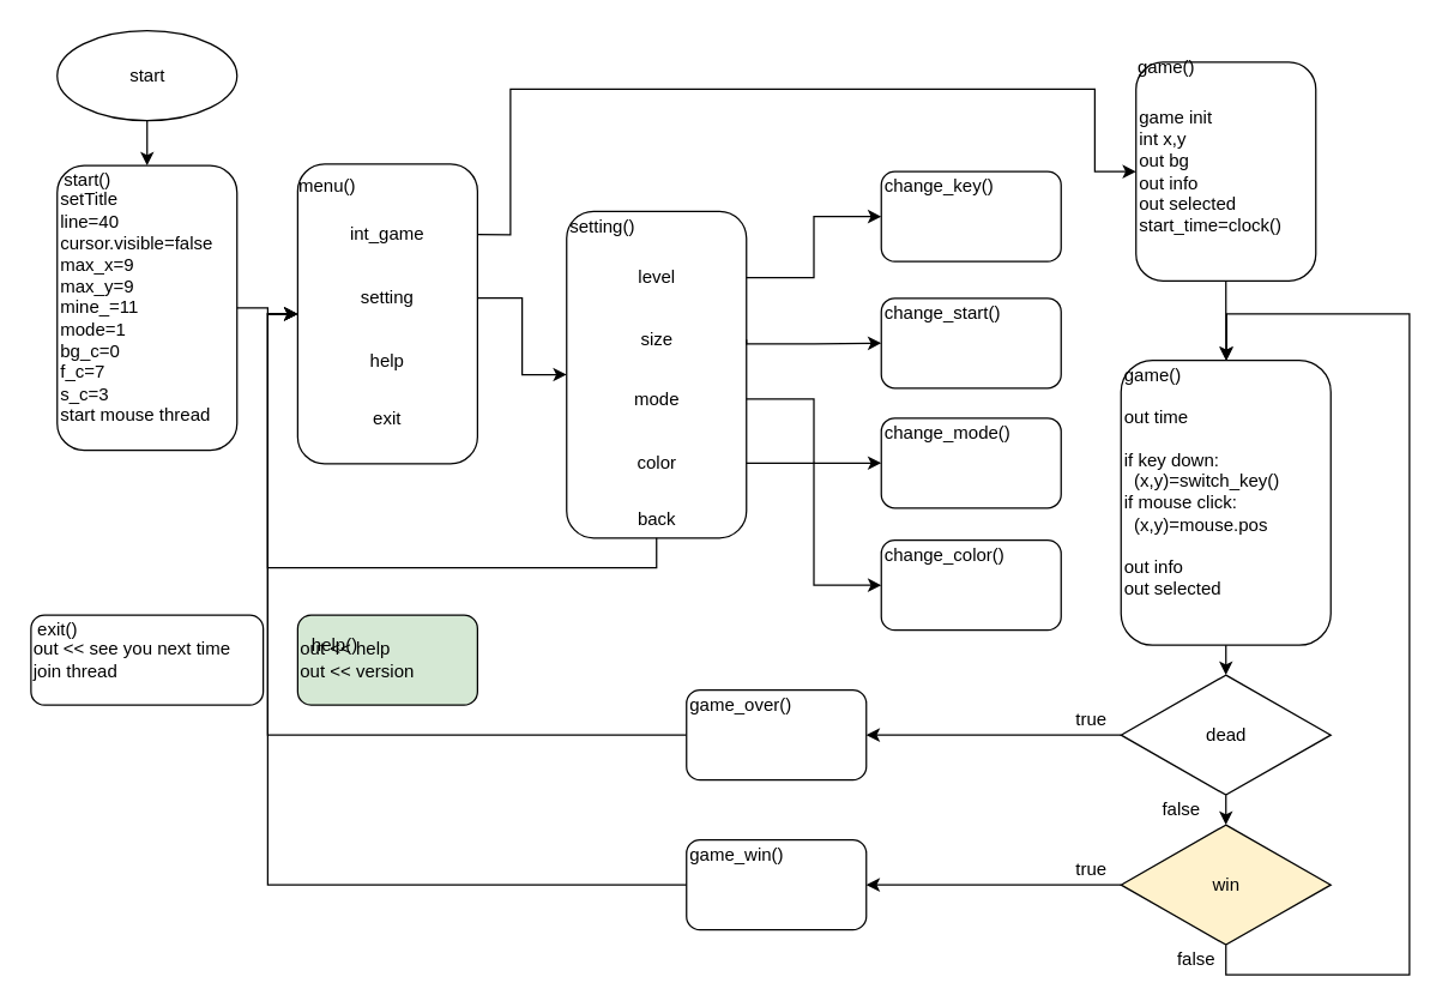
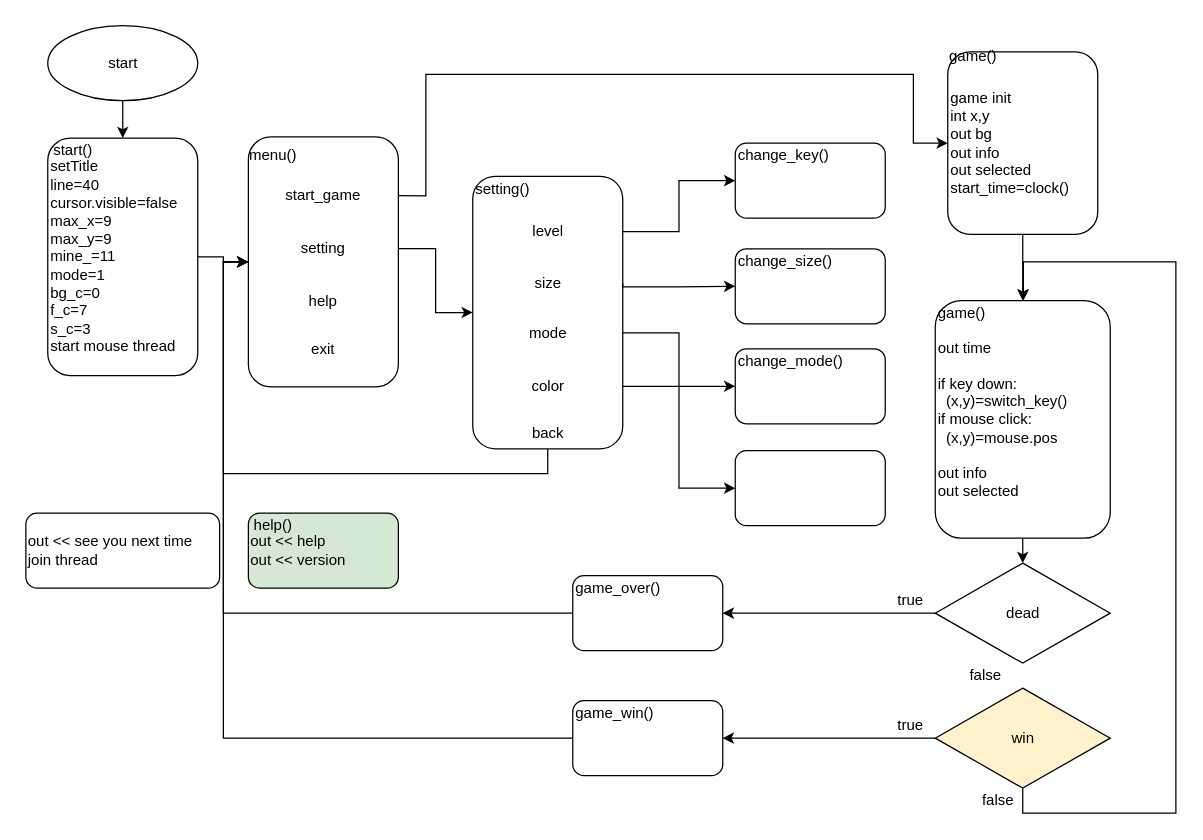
  <mxCell id="0" />
  <mxCell id="1" parent="0" />
  <mxCell id="2" style="edgeStyle=orthogonalEdgeStyle;rounded=0;orthogonalLoop=1;jettySize=auto;html=1;" parent="1" source="3" target="15" edge="1"><mxGeometry relative="1" as="geometry"><Array as="points"><mxPoint x="98" y="99" /><mxPoint x="98" y="99" /></Array></mxGeometry></mxCell>
  <mxCell id="3" value="start" style="ellipse;whiteSpace=wrap;html=1;" parent="1" vertex="1"><mxGeometry x="37.5" y="20" width="120" height="60" as="geometry" /></mxCell>
  <mxCell id="4" value="" style="group;strokeColor=none;" parent="1" vertex="1" connectable="0"><mxGeometry x="178" y="89" width="160" height="240" as="geometry" /></mxCell>
  <mxCell id="5" value="" style="group" parent="4" vertex="1" connectable="0"><mxGeometry x="20" y="20" width="120" height="200" as="geometry" /></mxCell>
  <mxCell id="6" value="" style="group" parent="5" vertex="1" connectable="0"><mxGeometry width="120" height="200" as="geometry" /></mxCell>
  <mxCell id="7" value="" style="group" parent="6" vertex="1" connectable="0"><mxGeometry width="120" height="200" as="geometry" /></mxCell>
  <mxCell id="8" value="" style="rounded=1;whiteSpace=wrap;html=1;" parent="7" vertex="1"><mxGeometry width="120" height="200" as="geometry" /></mxCell>
  <mxCell id="9" value="menu()" style="text;html=1;strokeColor=none;fillColor=none;align=center;verticalAlign=middle;whiteSpace=wrap;rounded=0;" parent="7" vertex="1"><mxGeometry width="40" height="30.769" as="geometry" /></mxCell>
- <mxCell id="10" value="int_game" style="text;html=1;strokeColor=none;fillColor=none;align=center;verticalAlign=middle;whiteSpace=wrap;rounded=0;" parent="7" vertex="1"><mxGeometry y="35.294" width="120" height="23.529" as="geometry" /></mxCell>
+ <mxCell id="10" value="start_game" style="text;html=1;strokeColor=none;fillColor=none;align=center;verticalAlign=middle;whiteSpace=wrap;rounded=0;" parent="7" vertex="1"><mxGeometry y="35.294" width="120" height="23.529" as="geometry" /></mxCell>
  <mxCell id="11" value="setting" style="text;html=1;strokeColor=none;fillColor=none;align=center;verticalAlign=middle;whiteSpace=wrap;rounded=0;" parent="7" vertex="1"><mxGeometry y="77.588" width="120" height="23.529" as="geometry" /></mxCell>
  <mxCell id="12" value="help" style="text;html=1;strokeColor=none;fillColor=none;align=center;verticalAlign=middle;whiteSpace=wrap;rounded=0;" parent="7" vertex="1"><mxGeometry y="120.147" width="120" height="23.529" as="geometry" /></mxCell>
  <mxCell id="13" value="exit" style="text;html=1;strokeColor=none;fillColor=none;align=center;verticalAlign=middle;whiteSpace=wrap;rounded=0;" parent="7" vertex="1"><mxGeometry y="158.206" width="120" height="23.529" as="geometry" /></mxCell>
  <mxCell id="14" value="" style="group" parent="1" vertex="1" connectable="0"><mxGeometry x="37.5" y="110" width="120" height="190" as="geometry" /></mxCell>
  <mxCell id="15" value="setTitle&lt;br&gt;line=40&lt;br&gt;cursor.visible=false&lt;br&gt;max_x=9&lt;br&gt;max_y=9&lt;br&gt;mine_=11&lt;br&gt;mode=1&lt;br&gt;bg_c=0&lt;br&gt;f_c=7&lt;br&gt;s_c=3&lt;br&gt;start mouse thread" style="rounded=1;whiteSpace=wrap;html=1;align=left;" parent="14" vertex="1"><mxGeometry width="120" height="190" as="geometry" /></mxCell>
  <mxCell id="16" value="start()" style="text;html=1;strokeColor=none;fillColor=none;align=center;verticalAlign=middle;whiteSpace=wrap;rounded=0;" parent="14" vertex="1"><mxGeometry width="40" height="20" as="geometry" /></mxCell>
  <mxCell id="17" value="" style="group" parent="1" vertex="1" connectable="0"><mxGeometry x="20" y="410" width="155" height="60" as="geometry" /></mxCell>
  <mxCell id="18" value="out &amp;lt;&amp;lt; see you next time&lt;br&gt;join thread" style="rounded=1;whiteSpace=wrap;html=1;align=left;" parent="17" vertex="1"><mxGeometry width="155" height="60" as="geometry" /></mxCell>
- <mxCell id="19" value="exit()" style="text;html=1;strokeColor=none;fillColor=none;align=center;verticalAlign=middle;whiteSpace=wrap;rounded=0;" parent="17" vertex="1"><mxGeometry width="36.471" height="20" as="geometry" /></mxCell>
  <mxCell id="20" value="" style="group" parent="1" vertex="1" connectable="0"><mxGeometry x="198" y="410" width="120" height="60" as="geometry" /></mxCell>
  <mxCell id="21" value="out &amp;lt;&amp;lt; help&lt;br&gt;out &amp;lt;&amp;lt; version" style="rounded=1;whiteSpace=wrap;html=1;strokeColor=#000000;align=left;fillColor=#d5e8d4;" parent="20" vertex="1"><mxGeometry width="120" height="60" as="geometry" /></mxCell>
- <mxCell id="22" value="help()" style="text;html=1;strokeColor=none;fillColor=none;align=center;verticalAlign=middle;whiteSpace=wrap;rounded=0;" parent="20" vertex="1"><mxGeometry x="5" y="10" width="40" height="20" as="geometry" /></mxCell>
+ <mxCell id="22" value="help()" style="text;html=1;strokeColor=none;fillColor=none;align=center;verticalAlign=middle;whiteSpace=wrap;rounded=0;" parent="20" vertex="1"><mxGeometry width="40" height="20" as="geometry" /></mxCell>
  <mxCell id="23" value="" style="group;align=left;" parent="1" vertex="1" connectable="0"><mxGeometry x="757.5" y="41" width="120" height="146" as="geometry" /></mxCell>
  <mxCell id="24" value="game init&lt;br&gt;int x,y&lt;br&gt;out bg&lt;br&gt;out info&lt;br&gt;out selected&lt;br&gt;start_time=clock()" style="rounded=1;whiteSpace=wrap;html=1;strokeColor=#000000;align=left;" parent="23" vertex="1"><mxGeometry width="120" height="146.0" as="geometry" /></mxCell>
  <mxCell id="25" value="game()" style="text;html=1;strokeColor=none;fillColor=none;align=center;verticalAlign=middle;whiteSpace=wrap;rounded=0;" parent="23" vertex="1"><mxGeometry width="40" height="7.122" as="geometry" /></mxCell>
  <mxCell id="26" style="edgeStyle=orthogonalEdgeStyle;rounded=0;orthogonalLoop=1;jettySize=auto;html=1;exitX=1;exitY=0.5;exitDx=0;exitDy=0;entryX=0;entryY=0.5;entryDx=0;entryDy=0;" parent="1" source="10" target="24" edge="1"><mxGeometry relative="1" as="geometry"><Array as="points"><mxPoint x="340" y="156" /><mxPoint x="340" y="59" /><mxPoint x="730" y="59" /><mxPoint x="730" y="114" /></Array></mxGeometry></mxCell>
  <mxCell id="27" value="" style="group;strokeColor=none;" parent="1" vertex="1" connectable="0"><mxGeometry x="377.5" y="140.5" width="120" height="218" as="geometry" /></mxCell>
  <mxCell id="28" value="" style="group" parent="27" vertex="1" connectable="0"><mxGeometry width="120" height="218" as="geometry" /></mxCell>
  <mxCell id="29" value="" style="group" parent="28" vertex="1" connectable="0"><mxGeometry width="120" height="218" as="geometry" /></mxCell>
  <mxCell id="30" value="" style="group" parent="29" vertex="1" connectable="0"><mxGeometry width="120" height="218" as="geometry" /></mxCell>
  <mxCell id="31" value="" style="rounded=1;whiteSpace=wrap;html=1;" parent="30" vertex="1"><mxGeometry width="120" height="218" as="geometry" /></mxCell>
  <mxCell id="32" value="setting()" style="text;html=1;strokeColor=none;fillColor=none;align=left;verticalAlign=middle;whiteSpace=wrap;rounded=0;" parent="30" vertex="1"><mxGeometry width="120" height="20" as="geometry" /></mxCell>
  <mxCell id="33" value="level" style="text;html=1;strokeColor=none;fillColor=none;align=center;verticalAlign=middle;whiteSpace=wrap;rounded=0;" parent="30" vertex="1"><mxGeometry y="31.471" width="120" height="25.647" as="geometry" /></mxCell>
  <mxCell id="34" value="size" style="text;html=1;strokeColor=none;fillColor=none;align=center;verticalAlign=middle;whiteSpace=wrap;rounded=0;" parent="30" vertex="1"><mxGeometry y="72.756" width="120" height="25.647" as="geometry" /></mxCell>
  <mxCell id="35" value="mode" style="text;html=1;strokeColor=none;fillColor=none;align=center;verticalAlign=middle;whiteSpace=wrap;rounded=0;" parent="30" vertex="1"><mxGeometry y="112.465" width="120" height="25.647" as="geometry" /></mxCell>
  <mxCell id="36" value="back" style="text;html=1;strokeColor=none;fillColor=none;align=center;verticalAlign=middle;whiteSpace=wrap;rounded=0;" parent="30" vertex="1"><mxGeometry y="192.264" width="120" height="25.647" as="geometry" /></mxCell>
  <mxCell id="37" value="color" style="text;html=1;strokeColor=none;fillColor=none;align=center;verticalAlign=middle;whiteSpace=wrap;rounded=0;" parent="30" vertex="1"><mxGeometry y="158" width="120" height="20" as="geometry" /></mxCell>
  <mxCell id="38" style="edgeStyle=orthogonalEdgeStyle;rounded=0;orthogonalLoop=1;jettySize=auto;html=1;exitX=1;exitY=0.5;exitDx=0;exitDy=0;entryX=0;entryY=0.5;entryDx=0;entryDy=0;" parent="1" source="11" target="31" edge="1"><mxGeometry relative="1" as="geometry" /></mxCell>
  <mxCell id="39" style="edgeStyle=orthogonalEdgeStyle;rounded=0;orthogonalLoop=1;jettySize=auto;html=1;exitX=0.5;exitY=1;exitDx=0;exitDy=0;entryX=0;entryY=0.5;entryDx=0;entryDy=0;" parent="1" source="36" target="8" edge="1"><mxGeometry relative="1" as="geometry" /></mxCell>
  <mxCell id="40" style="edgeStyle=orthogonalEdgeStyle;rounded=0;orthogonalLoop=1;jettySize=auto;html=1;exitX=1;exitY=0.5;exitDx=0;exitDy=0;entryX=0;entryY=0.5;entryDx=0;entryDy=0;" parent="1" source="15" target="8" edge="1"><mxGeometry relative="1" as="geometry"><Array as="points"><mxPoint x="178" y="205" /><mxPoint x="178" y="209" /></Array></mxGeometry></mxCell>
  <mxCell id="41" value="" style="group" parent="1" vertex="1" connectable="0"><mxGeometry x="587.5" y="114" width="120" height="60" as="geometry" /></mxCell>
  <mxCell id="42" value="" style="rounded=1;whiteSpace=wrap;html=1;strokeColor=#000000;" parent="41" vertex="1"><mxGeometry width="120" height="60" as="geometry" /></mxCell>
  <mxCell id="43" value="change_key()" style="text;html=1;strokeColor=none;fillColor=none;align=left;verticalAlign=middle;whiteSpace=wrap;rounded=0;" parent="41" vertex="1"><mxGeometry width="120" height="20" as="geometry" /></mxCell>
  <mxCell id="44" style="edgeStyle=orthogonalEdgeStyle;rounded=0;orthogonalLoop=1;jettySize=auto;html=1;exitX=1;exitY=0.5;exitDx=0;exitDy=0;entryX=0;entryY=0.5;entryDx=0;entryDy=0;" parent="1" source="33" target="42" edge="1"><mxGeometry relative="1" as="geometry" /></mxCell>
  <mxCell id="45" value="" style="group" parent="1" vertex="1" connectable="0"><mxGeometry x="587.5" y="198.5" width="120" height="60" as="geometry" /></mxCell>
  <mxCell id="46" value="" style="rounded=1;whiteSpace=wrap;html=1;strokeColor=#000000;" parent="45" vertex="1"><mxGeometry width="120" height="60" as="geometry" /></mxCell>
- <mxCell id="47" value="change_start()" style="text;html=1;strokeColor=none;fillColor=none;align=left;verticalAlign=middle;whiteSpace=wrap;rounded=0;" parent="45" vertex="1"><mxGeometry width="120" height="20" as="geometry" /></mxCell>
+ <mxCell id="47" value="change_size()" style="text;html=1;strokeColor=none;fillColor=none;align=left;verticalAlign=middle;whiteSpace=wrap;rounded=0;" parent="45" vertex="1"><mxGeometry width="120" height="20" as="geometry" /></mxCell>
  <mxCell id="48" value="" style="group" parent="1" vertex="1" connectable="0"><mxGeometry x="587.5" y="278.5" width="120" height="60" as="geometry" /></mxCell>
  <mxCell id="49" value="" style="rounded=1;whiteSpace=wrap;html=1;strokeColor=#000000;" parent="48" vertex="1"><mxGeometry width="120" height="60" as="geometry" /></mxCell>
  <mxCell id="50" value="change_mode()" style="text;html=1;strokeColor=none;fillColor=none;align=left;verticalAlign=middle;whiteSpace=wrap;rounded=0;" parent="48" vertex="1"><mxGeometry width="120" height="20" as="geometry" /></mxCell>
  <mxCell id="51" value="" style="group" parent="1" vertex="1" connectable="0"><mxGeometry x="587.5" y="360" width="120" height="60" as="geometry" /></mxCell>
  <mxCell id="52" value="" style="rounded=1;whiteSpace=wrap;html=1;strokeColor=#000000;" parent="51" vertex="1"><mxGeometry width="120" height="60" as="geometry" /></mxCell>
- <mxCell id="53" value="change_color()" style="text;html=1;strokeColor=none;fillColor=none;align=left;verticalAlign=middle;whiteSpace=wrap;rounded=0;" parent="51" vertex="1"><mxGeometry width="120" height="20" as="geometry" /></mxCell>
  <mxCell id="54" style="edgeStyle=orthogonalEdgeStyle;rounded=0;orthogonalLoop=1;jettySize=auto;html=1;exitX=1;exitY=0.5;exitDx=0;exitDy=0;entryX=0;entryY=0.5;entryDx=0;entryDy=0;" parent="1" source="37" target="52" edge="1"><mxGeometry relative="1" as="geometry" /></mxCell>
  <mxCell id="55" style="edgeStyle=orthogonalEdgeStyle;rounded=0;orthogonalLoop=1;jettySize=auto;html=1;exitX=1;exitY=0.5;exitDx=0;exitDy=0;entryX=0;entryY=0.5;entryDx=0;entryDy=0;" parent="1" source="35" target="49" edge="1"><mxGeometry relative="1" as="geometry" /></mxCell>
  <mxCell id="56" style="edgeStyle=orthogonalEdgeStyle;rounded=0;orthogonalLoop=1;jettySize=auto;html=1;exitX=1;exitY=0.5;exitDx=0;exitDy=0;entryX=0;entryY=0.5;entryDx=0;entryDy=0;" parent="1" source="34" target="46" edge="1"><mxGeometry relative="1" as="geometry"><Array as="points"><mxPoint x="498" y="229" /><mxPoint x="543" y="229" /></Array></mxGeometry></mxCell>
  <mxCell id="57" value="" style="group" parent="1" vertex="1" connectable="0"><mxGeometry x="747.5" y="240" width="140" height="190" as="geometry" /></mxCell>
  <mxCell id="58" value="out time&lt;br&gt;&lt;br&gt;if key down:&lt;br&gt;&amp;nbsp; (x,y)=switch_key()&lt;br&gt;if mouse click:&lt;br&gt;&amp;nbsp; (x,y)=mouse.pos&lt;br&gt;&lt;br&gt;out info&lt;br&gt;out selected" style="rounded=1;whiteSpace=wrap;html=1;strokeColor=#000000;align=left;" parent="57" vertex="1"><mxGeometry width="140" height="190" as="geometry" /></mxCell>
  <mxCell id="59" value="game()" style="text;html=1;strokeColor=none;fillColor=none;align=left;verticalAlign=middle;whiteSpace=wrap;rounded=0;" parent="57" vertex="1"><mxGeometry width="120" height="20" as="geometry" /></mxCell>
  <mxCell id="60" style="edgeStyle=orthogonalEdgeStyle;rounded=0;orthogonalLoop=1;jettySize=auto;html=1;exitX=0.5;exitY=1;exitDx=0;exitDy=0;" parent="1" source="24" target="58" edge="1"><mxGeometry relative="1" as="geometry" /></mxCell>
  <mxCell id="61" value="dead" style="rhombus;whiteSpace=wrap;html=1;strokeColor=#000000;align=center;" parent="1" vertex="1"><mxGeometry x="747.5" y="450" width="140" height="80" as="geometry" /></mxCell>
  <mxCell id="62" style="edgeStyle=orthogonalEdgeStyle;rounded=0;orthogonalLoop=1;jettySize=auto;html=1;exitX=0.5;exitY=1;exitDx=0;exitDy=0;entryX=0.5;entryY=0;entryDx=0;entryDy=0;" parent="1" source="58" target="61" edge="1"><mxGeometry relative="1" as="geometry" /></mxCell>
  <mxCell id="63" style="edgeStyle=orthogonalEdgeStyle;rounded=0;orthogonalLoop=1;jettySize=auto;html=1;exitX=0;exitY=0.5;exitDx=0;exitDy=0;entryX=0;entryY=0.5;entryDx=0;entryDy=0;" parent="1" source="75" target="8" edge="1"><mxGeometry relative="1" as="geometry" /></mxCell>
  <mxCell id="64" value="win" style="rhombus;whiteSpace=wrap;html=1;strokeColor=#000000;align=center;fillColor=#fff2cc;" parent="1" vertex="1"><mxGeometry x="747.5" y="550" width="140" height="80" as="geometry" /></mxCell>
  <mxCell id="65" value="" style="group" parent="1" vertex="1" connectable="0"><mxGeometry x="457.5" y="560" width="120" height="60" as="geometry" /></mxCell>
  <mxCell id="66" value="" style="rounded=1;whiteSpace=wrap;html=1;strokeColor=#000000;" parent="65" vertex="1"><mxGeometry width="120" height="60" as="geometry" /></mxCell>
  <mxCell id="67" value="game_win()" style="text;html=1;strokeColor=none;fillColor=none;align=left;verticalAlign=middle;whiteSpace=wrap;rounded=0;" parent="65" vertex="1"><mxGeometry width="120" height="20" as="geometry" /></mxCell>
  <mxCell id="68" style="edgeStyle=orthogonalEdgeStyle;rounded=0;orthogonalLoop=1;jettySize=auto;html=1;exitX=0;exitY=0.5;exitDx=0;exitDy=0;entryX=0;entryY=0.5;entryDx=0;entryDy=0;" parent="1" source="66" target="8" edge="1"><mxGeometry relative="1" as="geometry"><mxPoint x="177.5" y="490" as="targetPoint" /></mxGeometry></mxCell>
  <mxCell id="69" value="" style="group" parent="1" vertex="1" connectable="0"><mxGeometry x="767.5" y="530" width="40" height="20" as="geometry" /></mxCell>
- <mxCell id="70" style="edgeStyle=orthogonalEdgeStyle;rounded=0;orthogonalLoop=1;jettySize=auto;html=1;exitX=0.5;exitY=1;exitDx=0;exitDy=0;entryX=0.5;entryY=0;entryDx=0;entryDy=0;" parent="69" source="61" target="64" edge="1"><mxGeometry relative="1" as="geometry" /></mxCell>
  <mxCell id="71" value="false" style="text;html=1;strokeColor=none;fillColor=none;align=center;verticalAlign=middle;whiteSpace=wrap;rounded=0;" parent="69" vertex="1"><mxGeometry width="40" height="20" as="geometry" /></mxCell>
  <mxCell id="72" value="" style="group" parent="1" vertex="1" connectable="0"><mxGeometry x="707.5" y="470" width="40" height="20" as="geometry" /></mxCell>
  <mxCell id="73" value="" style="group" vertex="1" connectable="0" parent="1"><mxGeometry x="457.5" y="460" width="120" height="60" as="geometry" /></mxCell>
  <mxCell id="74" value="" style="group" parent="73" vertex="1" connectable="0"><mxGeometry width="120" height="60" as="geometry" /></mxCell>
  <mxCell id="75" value="" style="rounded=1;whiteSpace=wrap;html=1;strokeColor=#000000;" parent="74" vertex="1"><mxGeometry width="120" height="60" as="geometry" /></mxCell>
  <mxCell id="76" value="game_over()" style="text;html=1;strokeColor=none;fillColor=none;align=left;verticalAlign=middle;whiteSpace=wrap;rounded=0;" parent="74" vertex="1"><mxGeometry width="120" height="20" as="geometry" /></mxCell>
  <mxCell id="77" style="edgeStyle=orthogonalEdgeStyle;rounded=0;orthogonalLoop=1;jettySize=auto;html=1;exitX=0;exitY=0.5;exitDx=0;exitDy=0;entryX=1;entryY=0.5;entryDx=0;entryDy=0;" parent="1" source="61" target="75" edge="1"><mxGeometry relative="1" as="geometry" /></mxCell>
  <mxCell id="78" value="false" style="text;html=1;strokeColor=none;fillColor=none;align=center;verticalAlign=middle;whiteSpace=wrap;rounded=0;" parent="1" vertex="1"><mxGeometry x="777.5" y="630" width="40" height="20" as="geometry" /></mxCell>
  <mxCell id="79" style="edgeStyle=orthogonalEdgeStyle;rounded=0;orthogonalLoop=1;jettySize=auto;html=1;exitX=0.5;exitY=1;exitDx=0;exitDy=0;" parent="1" source="64" target="58" edge="1"><mxGeometry relative="1" as="geometry"><mxPoint x="767.431" y="630.224" as="sourcePoint" /><mxPoint x="767.5" y="220" as="targetPoint" /><Array as="points"><mxPoint x="818" y="650" /><mxPoint x="940" y="650" /><mxPoint x="940" y="209" /><mxPoint x="818" y="209" /></Array></mxGeometry></mxCell>
  <mxCell id="80" style="edgeStyle=orthogonalEdgeStyle;rounded=0;orthogonalLoop=1;jettySize=auto;html=1;exitX=0;exitY=0.5;exitDx=0;exitDy=0;entryX=1;entryY=0.5;entryDx=0;entryDy=0;" parent="1" source="64" target="66" edge="1"><mxGeometry relative="1" as="geometry" /></mxCell>
  <mxCell id="81" value="" style="group" vertex="1" connectable="0" parent="1"><mxGeometry x="707.5" y="570" width="40" height="20" as="geometry" /></mxCell>
  <mxCell id="82" value="true" style="text;html=1;strokeColor=none;fillColor=none;align=center;verticalAlign=middle;whiteSpace=wrap;rounded=0;" vertex="1" parent="81"><mxGeometry width="40" height="20" as="geometry" /></mxCell>
  <mxCell id="83" value="true" style="text;html=1;strokeColor=none;fillColor=none;align=center;verticalAlign=middle;whiteSpace=wrap;rounded=0;" parent="1" vertex="1"><mxGeometry x="707.5" y="470" width="40" height="20" as="geometry" /></mxCell>
